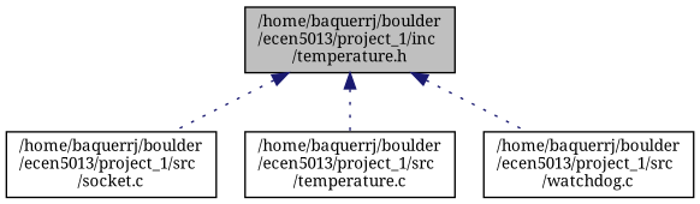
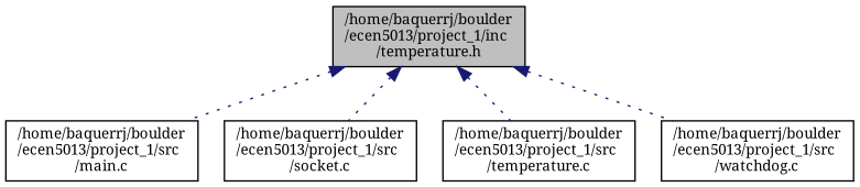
  digraph {
    fontname="Noto Serif"
    node [color=black fillcolor=white fontname="Noto Serif" fontsize=10 shape=record style=filled]
    edge [color=midnightblue dir=back fontname="Noto Serif" fontsize=10 labelfontname=Helvetica labelfontsize=10 style=dotted]
    n1 [fillcolor=grey75 fontcolor=black height=0.2 label="/home/baquerrj/boulder\l/ecen5013/project_1/inc\l/temperature.h" width=0.4]
+   n2 [height=0.2 label="/home/baquerrj/boulder\l/ecen5013/project_1/src\l/main.c" width=0.4]
    n3 [height=0.2 label="/home/baquerrj/boulder\l/ecen5013/project_1/src\l/socket.c" width=0.4]
    n4 [height=0.2 label="/home/baquerrj/boulder\l/ecen5013/project_1/src\l/temperature.c" width=0.4]
    n5 [height=0.2 label="/home/baquerrj/boulder\l/ecen5013/project_1/src\l/watchdog.c" width=0.4]
+   n1 -> n2
    n1 -> n3
    n1 -> n4
    n1 -> n5
  }
